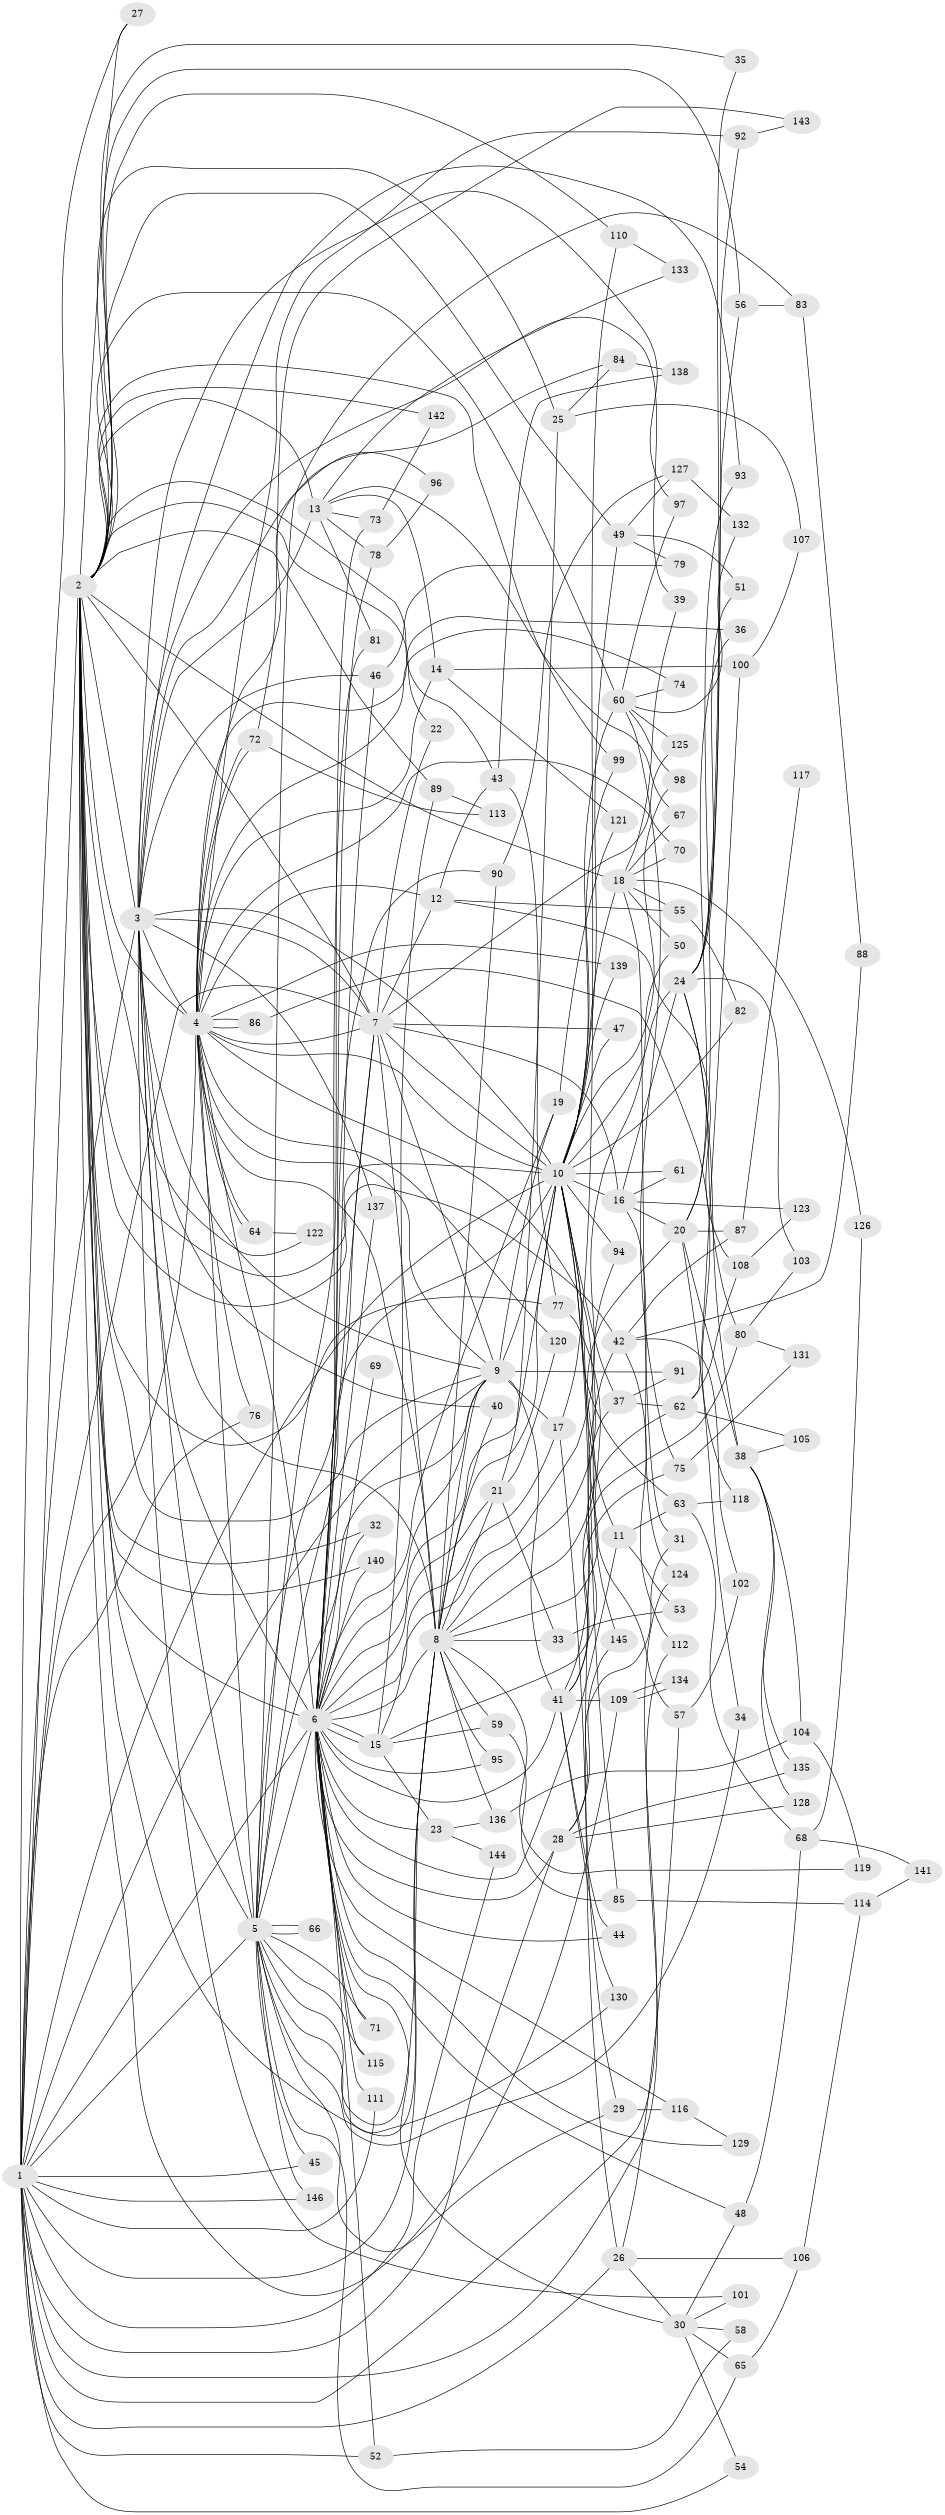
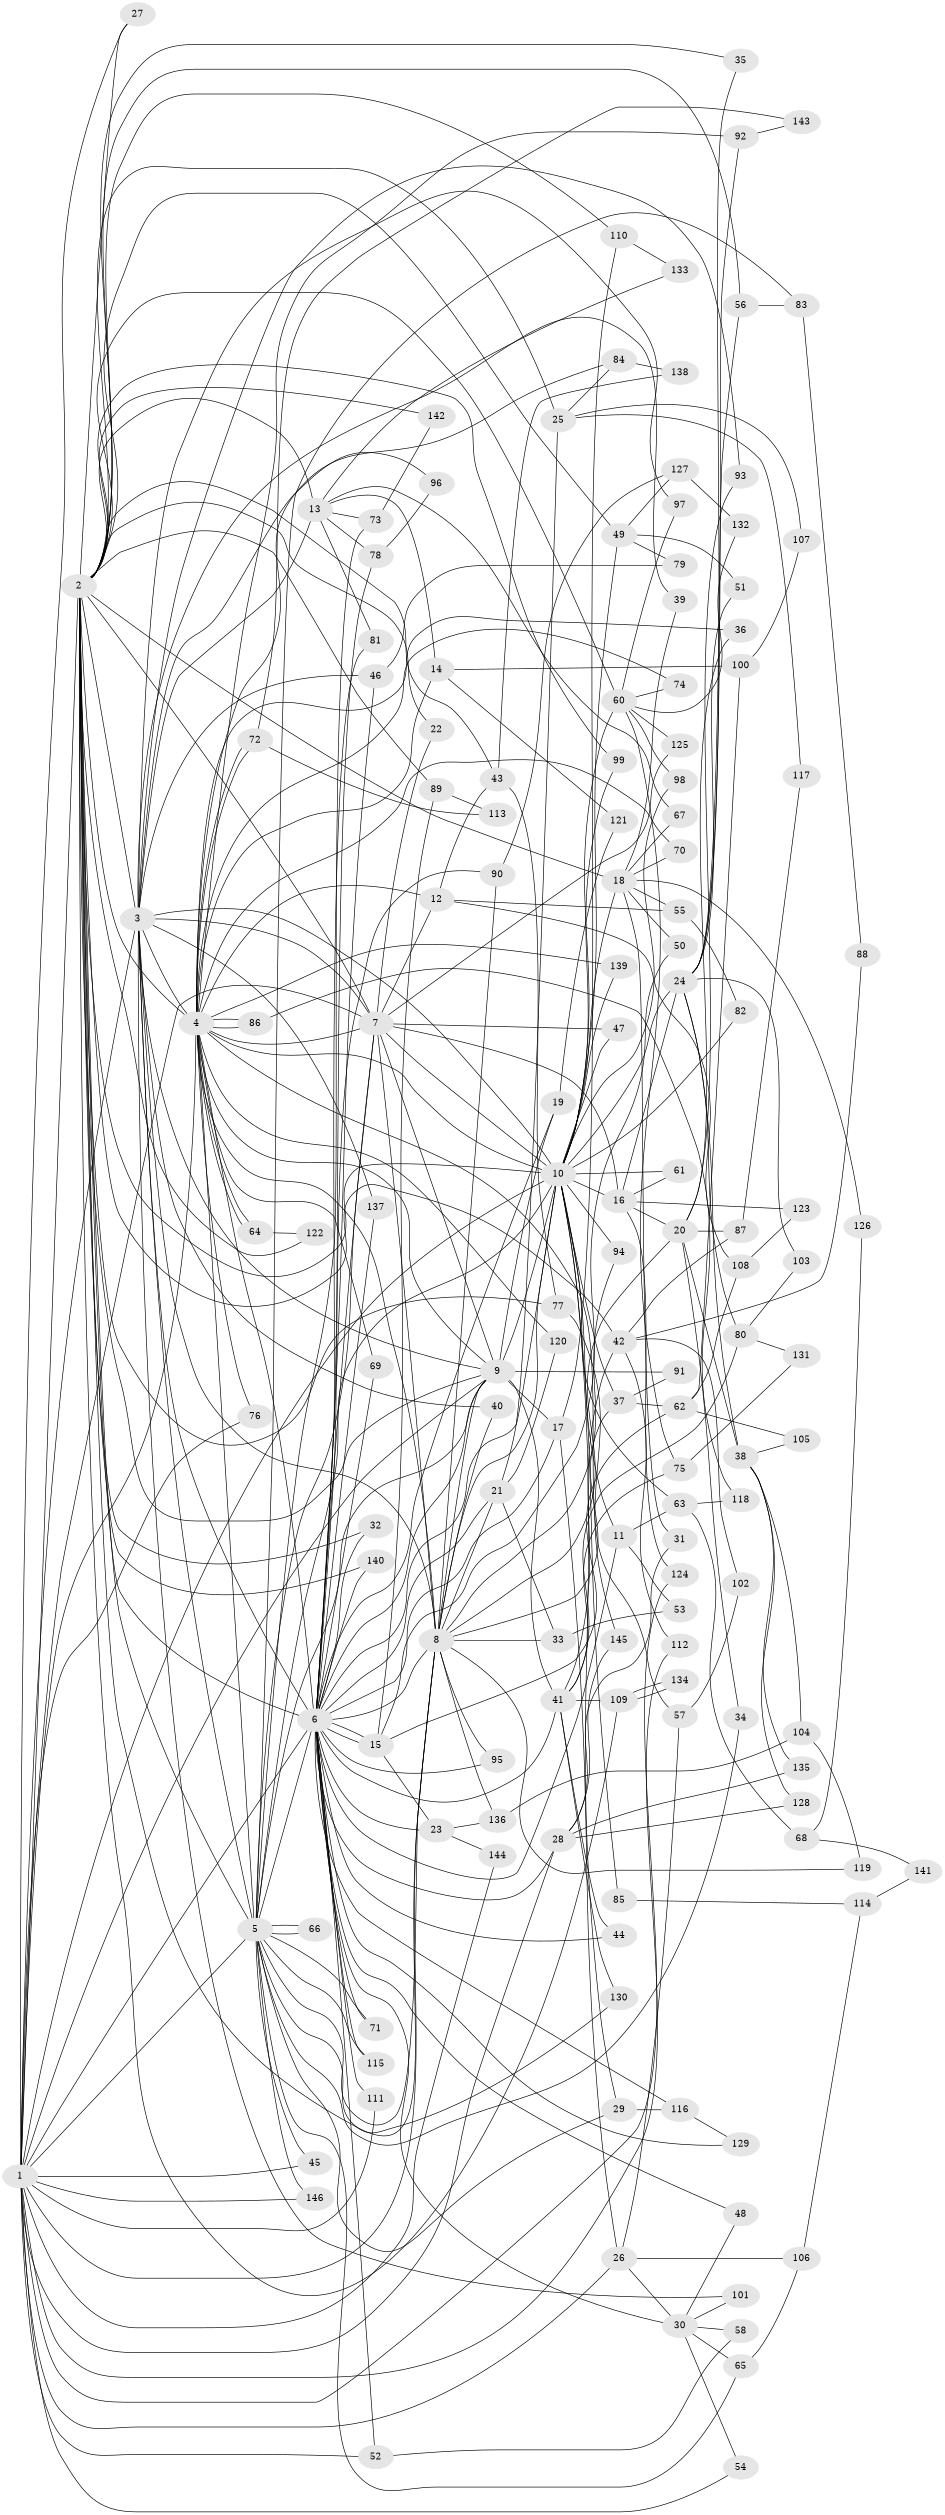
  graph {
    rankdir=LR
    node [color=gray90 style=filled]
    1
    2
    3
    4
    5
    6
    7
    8
    9
    10
    26
    27
    28
    45
    52
    54
    76
    111
    112
    124
    144
    146
    13
    18
    22
    25
    32
    35
    42
    43
    49
    56
    60
    77
    89
    99
    109
    110
    122
    140
    142
    39
    40
    46
    93
    96
    97
    101
    137
    12
    14
    36
    57
    64
    69
    70
    72
    74
    84
    86
    92
    120
    139
    29
    34
    65
    66
    71
    73
    83
    115
    130
    11
    15
    17
    19
    21
    23
    30
    41
    44
    48
    78
    81
    90
    95
    116
    129
    16
    47
    125
    20
    33
    37
-   59
    94
    119
    136
    91
    24
    61
    63
    82
    85
    98
    106
    31
    128
    135
    145
    58
    67
    133
    55
    50
    126
    107
    117
    87
    88
    102
    138
    51
    79
    127
    75
    132
    113
    134
    108
    100
    121
    143
    118
    53
    62
    80
    68
    123
    38
    104
    103
    114
    105
    131
    141
    1 -- 2
    1 -- 3
    1 -- 4
    1 -- 5
    1 -- 6
    1 -- 7
    1 -- 8
    1 -- 9
    1 -- 10
    1 -- 26
    1 -- 27
    1 -- 28
    1 -- 45
    1 -- 52
    1 -- 54
    1 -- 76
    1 -- 111
    1 -- 112
    1 -- 124
    1 -- 144
    1 -- 146
    2 -- 3
    2 -- 4
    2 -- 5
    2 -- 6
    2 -- 7
    2 -- 8
    2 -- 9
    2 -- 10
    2 -- 27
    2 -- 13
    2 -- 18
    2 -- 22
    2 -- 25
    2 -- 32
    2 -- 35
    2 -- 42
    2 -- 43
    2 -- 49
    2 -- 56
    2 -- 60
    2 -- 77
    2 -- 89
    2 -- 99
    2 -- 109
    2 -- 110
    2 -- 122
    2 -- 140
    2 -- 142
    3 -- 4
    3 -- 5
    3 -- 6
    3 -- 7
    3 -- 8
    3 -- 9
    3 -- 10
    3 -- 13
    3 -- 39
    3 -- 40
    3 -- 46
    3 -- 93
    3 -- 96
    3 -- 97
    3 -- 101
    3 -- 137
    4 -- 5
    4 -- 6
    4 -- 7
    4 -- 8
    4 -- 9
    4 -- 10
    4 -- 76
    4 -- 12
    4 -- 14
    4 -- 36
    4 -- 57
    4 -- 64
    4 -- 64
+   4 -- 69
    4 -- 70
    4 -- 72
    4 -- 72
    4 -- 74
    4 -- 84
    4 -- 86
    4 -- 86
    4 -- 92
    4 -- 120
    4 -- 139
    5 -- 6
    5 -- 7
    5 -- 8
    5 -- 9
    5 -- 10
    5 -- 45
    5 -- 146
    5 -- 29
    5 -- 34
    5 -- 65
    5 -- 66
    5 -- 66
    5 -- 71
    5 -- 73
    5 -- 83
    5 -- 115
    5 -- 130
    6 -- 7
    6 -- 8
    6 -- 9
    6 -- 10
    6 -- 28
    6 -- 52
    6 -- 111
    6 -- 32
    6 -- 140
    6 -- 46
    6 -- 137
    6 -- 69
    6 -- 71
    6 -- 115
    6 -- 11
    6 -- 15
    6 -- 15
    6 -- 17
    6 -- 19
    6 -- 21
    6 -- 23
    6 -- 30
    6 -- 41
    6 -- 44
    6 -- 48
    6 -- 78
    6 -- 81
    6 -- 90
    6 -- 95
    6 -- 116
    6 -- 129
    7 -- 8
    7 -- 9
    7 -- 10
    7 -- 22
    7 -- 12
    7 -- 16
    7 -- 47
    7 -- 125
    8 -- 9
    8 -- 10
    8 -- 40
    8 -- 21
    8 -- 90
    8 -- 95
    8 -- 20
    8 -- 33
    8 -- 37
-   8 -- 59
    8 -- 94
    8 -- 119
    8 -- 136
    9 -- 10
    9 -- 17
    9 -- 19
    9 -- 41
    9 -- 91
    10 -- 18
    10 -- 49
    10 -- 60
    10 -- 99
    10 -- 139
    10 -- 29
    10 -- 11
    10 -- 16
    10 -- 47
    10 -- 37
    10 -- 94
    10 -- 24
    10 -- 61
    10 -- 63
    10 -- 82
    10 -- 85
    10 -- 98
    26 -- 57
    26 -- 30
    26 -- 106
    28 -- 31
    28 -- 128
    28 -- 135
    28 -- 145
    52 -- 58
    13 -- 14
    13 -- 73
    13 -- 78
    13 -- 81
    13 -- 67
    13 -- 133
    18 -- 39
    18 -- 70
    18 -- 31
    18 -- 67
    18 -- 55
    18 -- 50
    18 -- 126
    25 -- 84
    25 -- 107
+   25 -- 117
    42 -- 112
    42 -- 87
    42 -- 88
    42 -- 102
    43 -- 77
    43 -- 138
    49 -- 51
    49 -- 79
    49 -- 127
    56 -- 83
    60 -- 97
    60 -- 74
    60 -- 125
    60 -- 98
    60 -- 75
    60 -- 132
    77 -- 145
    89 -- 113
    109 -- 134
    109 -- 134
    110 -- 133
    46 -- 79
    12 -- 43
    12 -- 55
    12 -- 108
    14 -- 100
    14 -- 121
    57 -- 102
    64 -- 122
    72 -- 113
    72 -- 143
    84 -- 138
    86 -- 118
    92 -- 143
    29 -- 116
    65 -- 106
    73 -- 142
    83 -- 88
    11 -- 63
    11 -- 53
    15 -- 89
    15 -- 23
-   15 -- 59
    15 -- 50
    15 -- 62
    17 -- 26
    17 -- 110
    19 -- 121
    21 -- 25
    21 -- 120
    21 -- 33
    23 -- 144
    23 -- 136
    30 -- 54
    30 -- 101
    30 -- 65
    30 -- 48
    30 -- 58
    41 -- 42
    41 -- 109
    41 -- 130
    41 -- 44
    41 -- 75
    41 -- 80
-   48 -- 68
    78 -- 96
    90 -- 127
    116 -- 129
    16 -- 124
    16 -- 20
    16 -- 24
    16 -- 61
    16 -- 123
    20 -- 93
    20 -- 36
    20 -- 34
    20 -- 87
    20 -- 38
    33 -- 53
    37 -- 91
    37 -- 62
-   59 -- 85
    136 -- 104
    24 -- 35
    24 -- 56
    24 -- 92
    24 -- 51
    24 -- 80
    24 -- 38
    24 -- 103
    63 -- 118
    63 -- 68
    85 -- 114
    106 -- 114
    55 -- 82
    87 -- 117
    127 -- 132
    75 -- 131
    108 -- 123
    100 -- 107
    62 -- 108
    62 -- 100
    62 -- 105
    80 -- 103
    80 -- 131
    68 -- 126
    68 -- 141
    38 -- 128
    38 -- 135
    38 -- 104
    38 -- 105
    104 -- 119
    114 -- 141
  }
